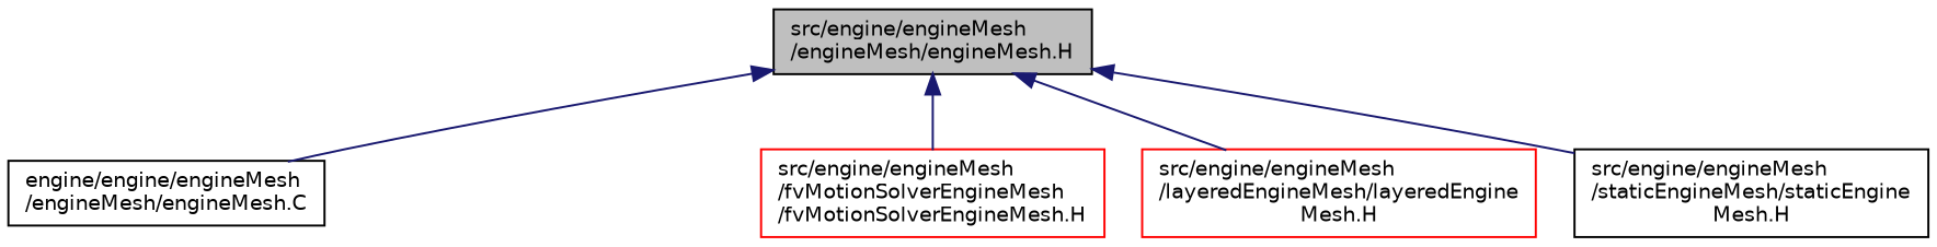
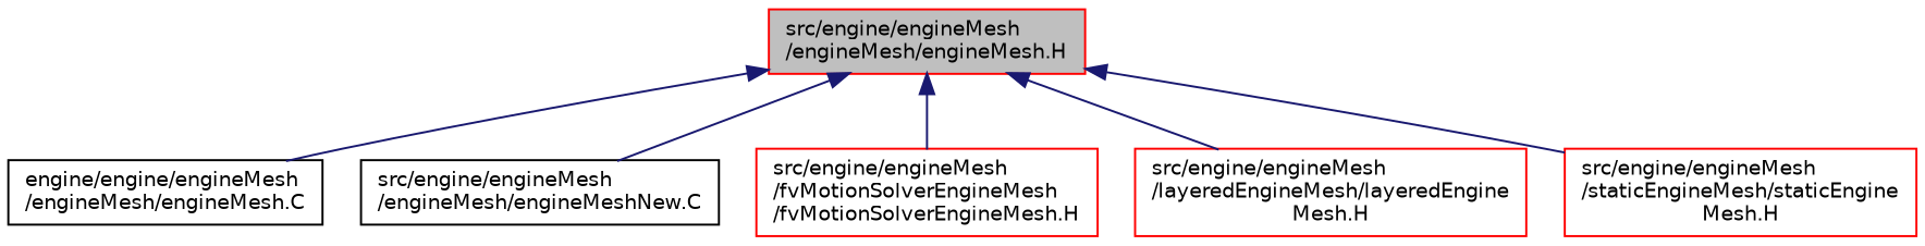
  digraph {
    node [color=black fontname=Helvetica fontsize=10 shape=record]
    edge [color=midnightblue dir=back fontname=Helvetica fontsize=10 labelfontname=Helvetica labelfontsize=10 style=solid]
-   n1 [fillcolor=grey75 fontcolor=black height=0.2 label="src/engine/engineMesh\l/engineMesh/engineMesh.H" style=filled width=0.4]
+   n1 [color=red fillcolor=grey75 fontcolor=black height=0.2 label="src/engine/engineMesh\l/engineMesh/engineMesh.H" style=filled width=0.4]
    n2 [height=0.2 label="engine/engine/engineMesh\l/engineMesh/engineMesh.C" width=0.4]
+   n3 [height=0.2 label="src/engine/engineMesh\l/engineMesh/engineMeshNew.C" width=0.4]
    n4 [color=red height=0.2 label="src/engine/engineMesh\l/fvMotionSolverEngineMesh\l/fvMotionSolverEngineMesh.H" width=0.4]
    n5 [color=red height=0.2 label="src/engine/engineMesh\l/layeredEngineMesh/layeredEngine\lMesh.H" width=0.4]
-   n6 [height=0.2 label="src/engine/engineMesh\l/staticEngineMesh/staticEngine\lMesh.H" width=0.4]
+   n6 [color=red height=0.2 label="src/engine/engineMesh\l/staticEngineMesh/staticEngine\lMesh.H" width=0.4]
    n1 -> n2
+   n1 -> n3
    n1 -> n4
    n1 -> n5
    n1 -> n6
  }
